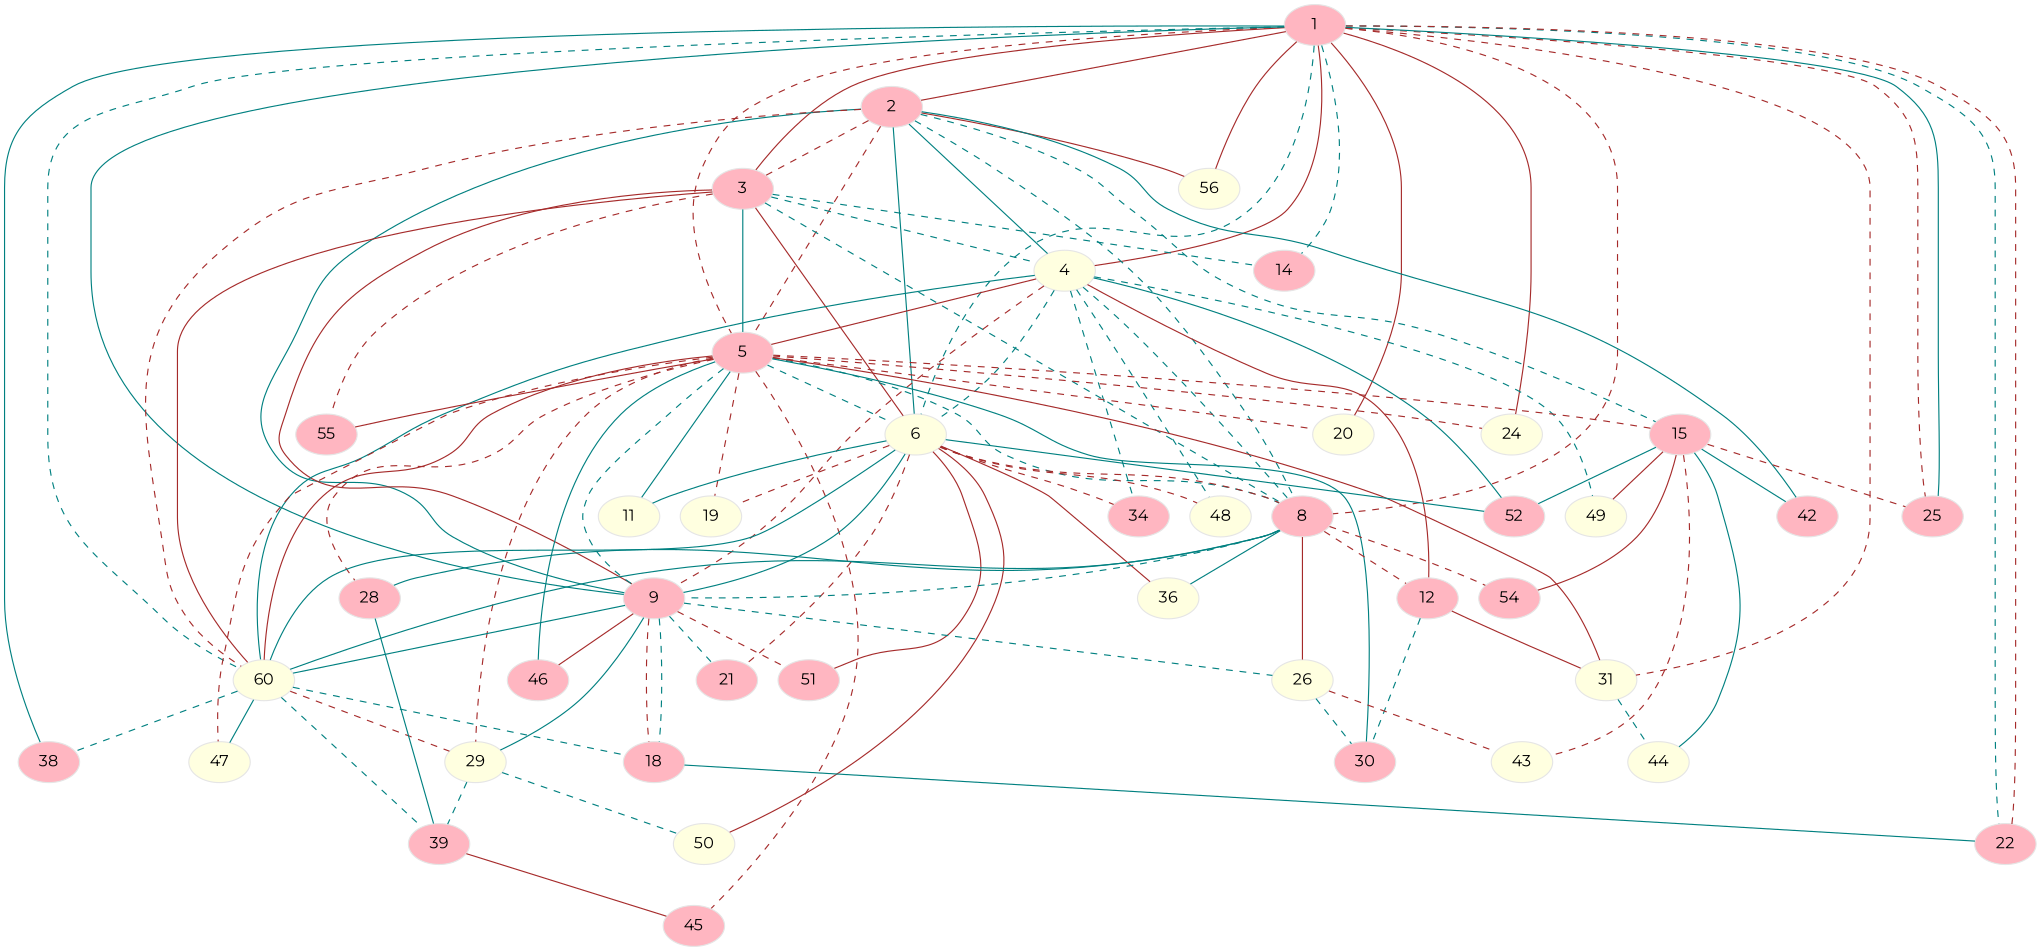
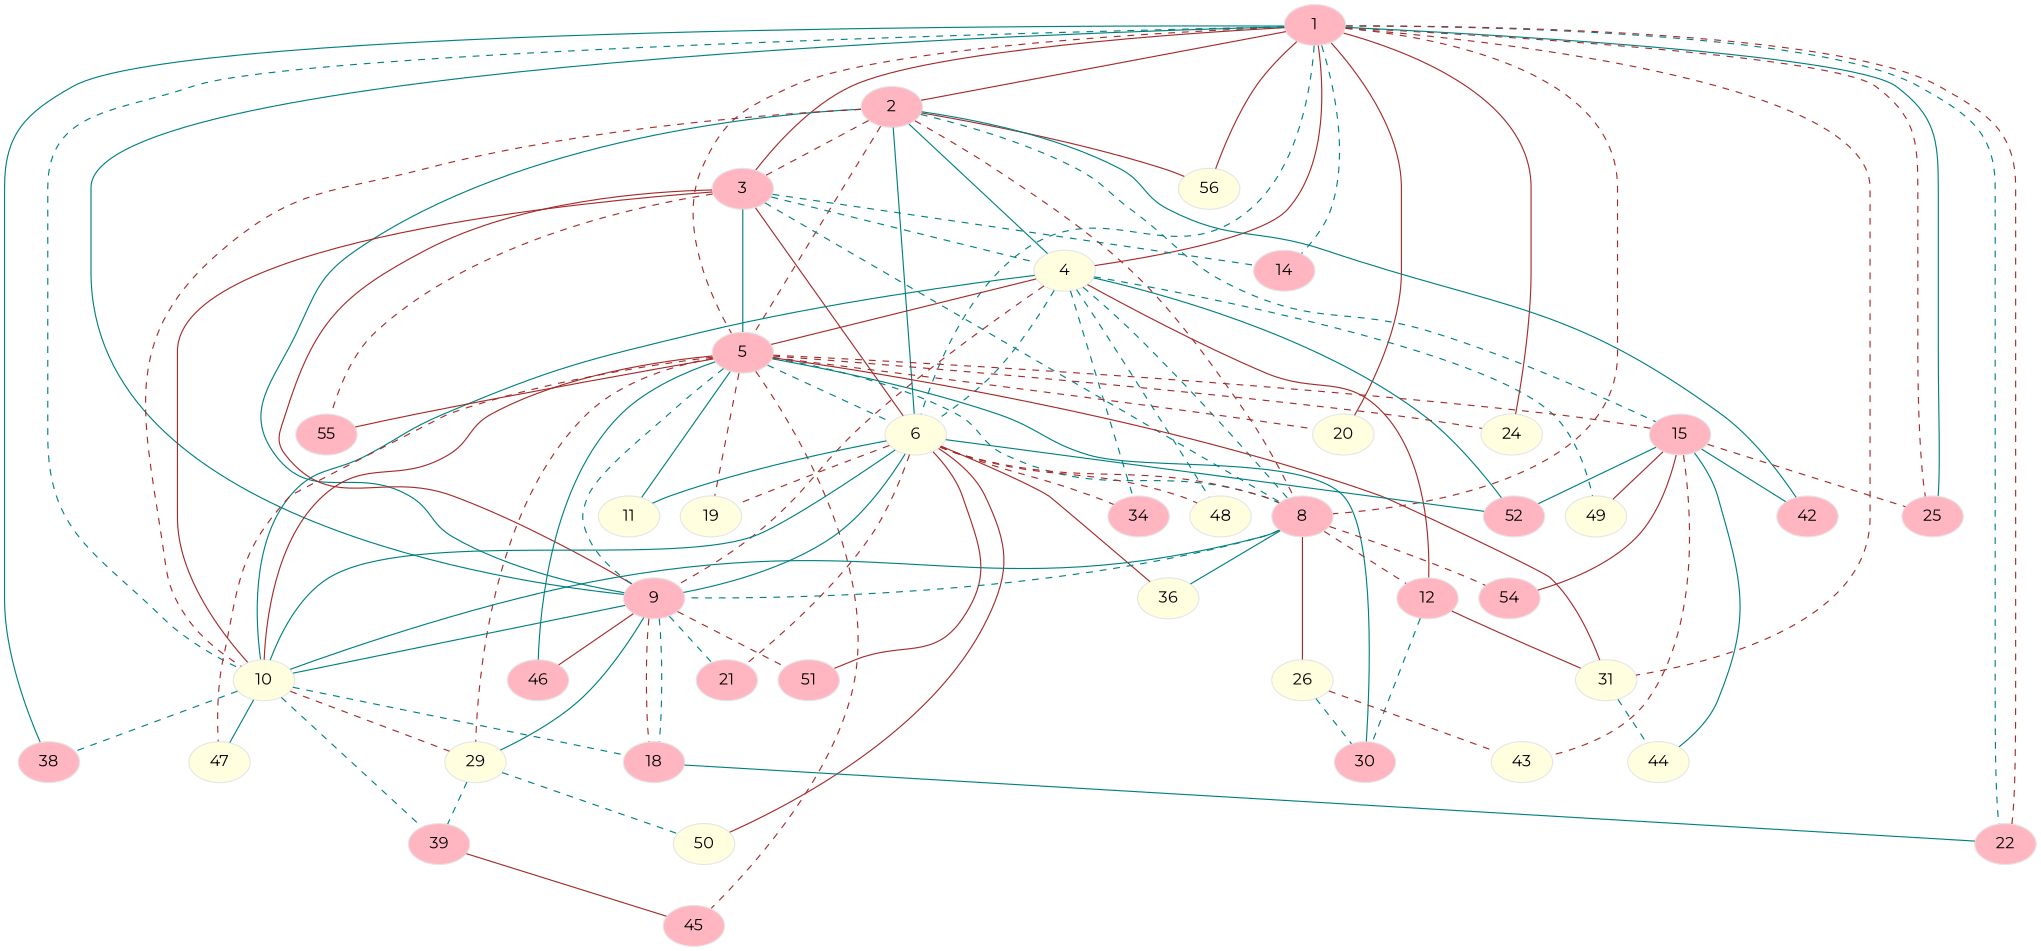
  graph {
    fontname=Montserrat
    node [color=gray90 fillcolor=lightpink fontname=Montserrat style=filled]
    edge [color=brown fontname=Montserrat style=dashed]
    1 [super="+53"]
    2 [super="+41"]
    3 [super="+16"]
    4 [fillcolor=lightyellow super="+13"]
    5 [super="+7"]
    6 [fillcolor=lightyellow super="+33"]
    8 [super="+17"]
    9 [super="+27"]
-   10 [fillcolor=lightyellow super="+23" label=60]
+   10 [fillcolor=lightyellow super="+23"]
    14
    20 [fillcolor=lightyellow]
    22 [super="+40"]
    24 [fillcolor=lightyellow]
    25
    31 [fillcolor=lightyellow super="+37"]
    38
    56 [fillcolor=lightyellow]
    15 [super="+32"]
    42
    55
    12
    34 [super="+58"]
    48 [fillcolor=lightyellow]
    49 [fillcolor=lightyellow]
    52 [super="+59"]
    11 [fillcolor=lightyellow]
    19 [fillcolor=lightyellow]
-   28
    29 [fillcolor=lightyellow super="+60"]
    30 [super="+57"]
    45
    46
    47 [fillcolor=lightyellow]
    21
    36 [fillcolor=lightyellow]
    50 [fillcolor=lightyellow]
    51
    26 [fillcolor=lightyellow]
    54
    18 [super="+35"]
    39 [super="+61"]
    44 [fillcolor=lightyellow]
    43 [fillcolor=lightyellow]
    1 -- 2 [style=solid]
    1 -- 3 [style=solid]
    1 -- 4 [style=solid]
    1 -- 5 [weight=3]
    1 -- 6 [color=teal]
    1 -- 8 [weight=2]
    1 -- 9 [color=teal style=solid]
    1 -- 10 [color=teal]
    1 -- 14 [color=teal]
    1 -- 20 [style=solid]
    1 -- 22 [color=teal]
    1 -- 22
    1 -- 24 [style=solid]
    1 -- 25
    1 -- 25 [color=teal style=solid]
    1 -- 31
    1 -- 38 [color=teal style=solid]
    1 -- 56 [style=solid]
    2 -- 3
    2 -- 4 [color=teal style=solid]
    2 -- 5 [weight=2]
    2 -- 6 [color=teal style=solid weight=2]
-   2 -- 8 [color=teal]
+   2 -- 8
    2 -- 9 [color=teal style=solid]
    2 -- 10
    2 -- 56 [style=solid]
    2 -- 15 [color=teal]
    2 -- 42 [color=teal style=solid]
    3 -- 4 [color=teal weight=2]
    3 -- 5 [color=teal style=solid weight=2]
    3 -- 6 [style=solid weight=2]
    3 -- 8 [color=teal]
    3 -- 9 [style=solid]
    3 -- 10 [style=solid]
    3 -- 14 [color=teal]
    3 -- 55
    4 -- 5 [style=solid weight=2]
    4 -- 6 [color=teal]
    4 -- 8 [color=teal]
    4 -- 9 [weight=2]
    4 -- 10 [color=teal style=solid]
    4 -- 12 [style=solid]
    4 -- 34 [color=teal weight=2]
    4 -- 48 [color=teal]
    4 -- 49 [color=teal]
    4 -- 52 [color=teal style=solid]
    5 -- 6 [color=teal weight=3]
    5 -- 8 [color=teal weight=2]
    5 -- 9 [color=teal weight=2]
    5 -- 10 [style=solid weight=3]
    5 -- 20
    5 -- 24
    5 -- 31 [style=solid]
    5 -- 15
    5 -- 55 [style=solid]
    5 -- 11 [color=teal style=solid]
    5 -- 19
-   5 -- 28
    5 -- 29
    5 -- 30 [color=teal style=solid]
    5 -- 45
    5 -- 46 [color=teal style=solid]
    5 -- 47
    6 -- 8
    6 -- 9 [color=teal style=solid]
    6 -- 10 [color=teal style=solid]
    6 -- 34
    6 -- 48
    6 -- 52 [color=teal style=solid]
    6 -- 11 [color=teal style=solid]
    6 -- 19
    6 -- 21
    6 -- 36 [style=solid]
    6 -- 50 [style=solid]
    6 -- 51 [style=solid]
    8 -- 9 [color=teal]
    8 -- 10 [color=teal style=solid]
    8 -- 12
-   8 -- 28 [color=teal style=solid]
    8 -- 36 [color=teal style=solid]
    8 -- 26 [style=solid]
    8 -- 54
    9 -- 10 [color=teal style=solid]
    9 -- 29 [color=teal style=solid]
    9 -- 46 [style=solid]
    9 -- 21 [color=teal]
    9 -- 51
-   9 -- 26 [color=teal]
    9 -- 18
    9 -- 18 [color=teal]
    10 -- 38 [color=teal]
    10 -- 29
    10 -- 47 [color=teal style=solid]
    10 -- 18 [color=teal]
    10 -- 39 [color=teal]
    31 -- 44 [color=teal]
    15 -- 25
    15 -- 42 [color=teal style=solid]
    15 -- 49 [style=solid]
    15 -- 52 [color=teal style=solid]
    15 -- 54 [style=solid]
    15 -- 44 [color=teal style=solid]
    15 -- 43
    12 -- 31 [style=solid]
    12 -- 30 [color=teal]
-   28 -- 39 [color=teal style=solid]
    29 -- 50 [color=teal]
    29 -- 39 [color=teal]
    26 -- 30 [color=teal]
    26 -- 43
    18 -- 22 [color=teal style=solid]
    39 -- 45 [style=solid]
  }
